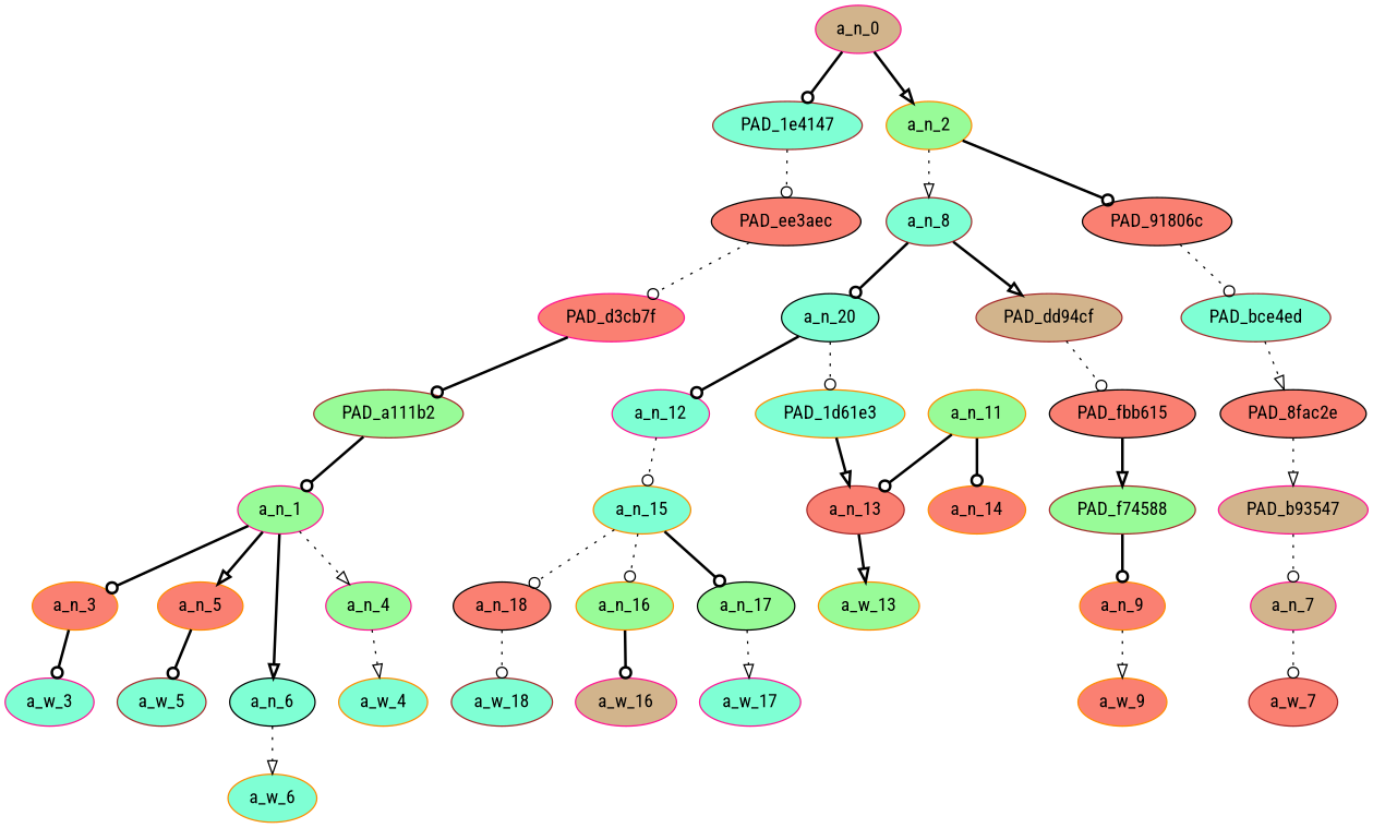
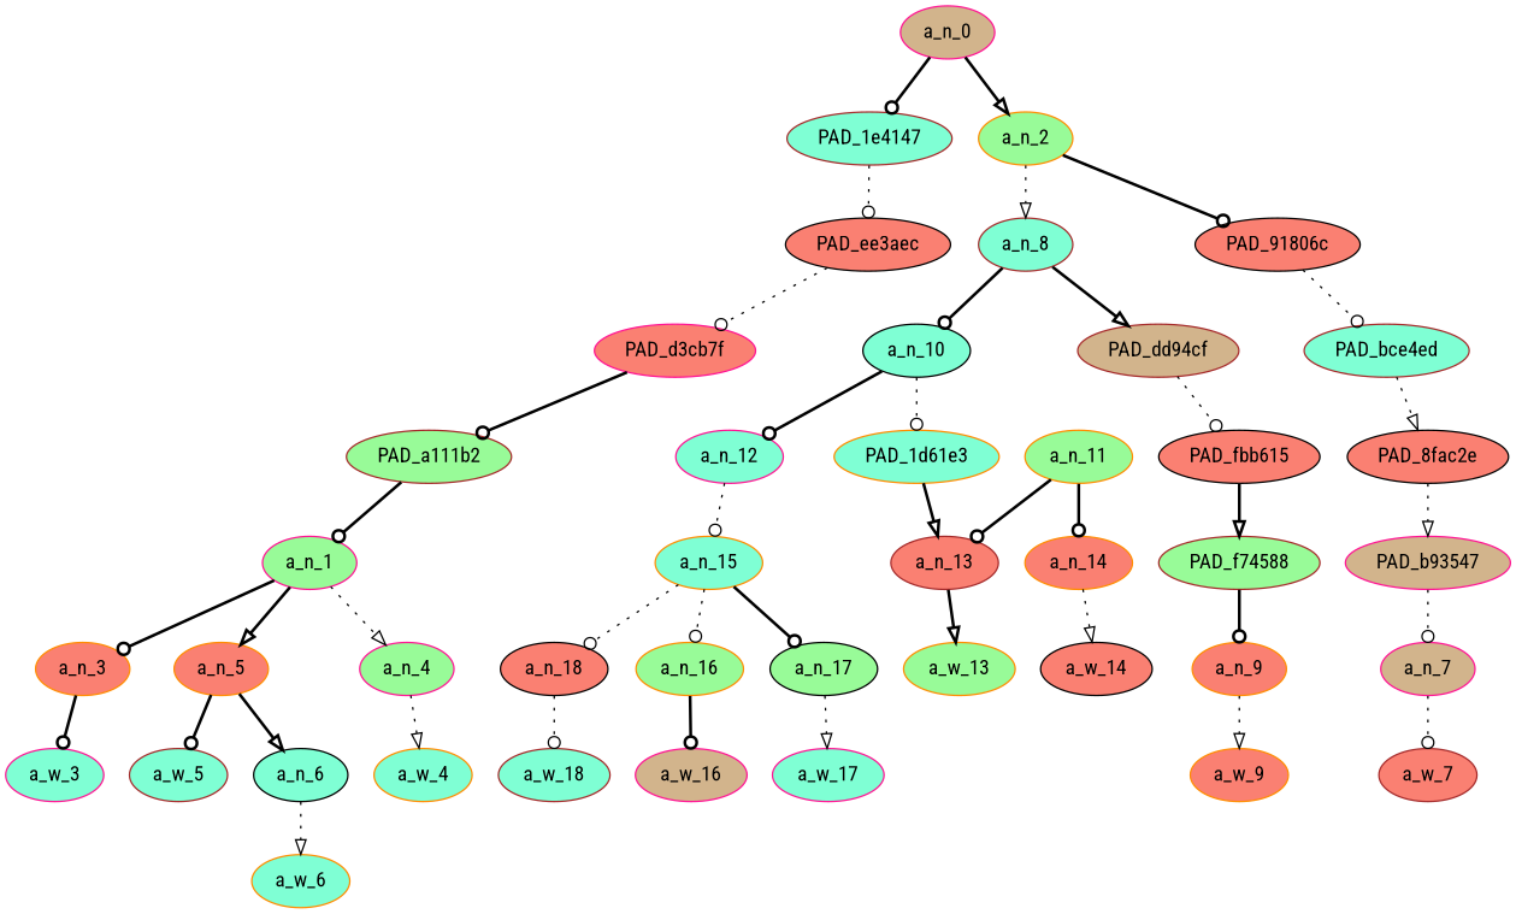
  strict digraph {
    fontname="Roboto Condensed"
    node [color=darkorange div_dir=1 fillcolor=aquamarine fontname="Roboto Condensed" index=0 level=1 style=filled text_span="[4]" value=0.43080360]
    edge [arrowhead=odot fontname="Roboto Condensed" style=bold]
    a_n_0 [color=deeppink div_dir=-1 fillcolor=tan level=7 text_span="[0, 1, 2, 3, 4, 5, 6, 7, 8, 9, 10]" value=1.00000001]
    PAD_1e4147 [color=brown level=6 text_span="[0, 1, 2, 3]"]
    a_n_2 [div_dir=-1 fillcolor=palegreen index=1 level=6 text_span="[4, 5, 6, 7, 8, 9, 10]" value=0.56901499]
    PAD_ee3aec [color=black fillcolor=salmon level=5 text_span="[0, 1, 2, 3]"]
    PAD_91806c [color=black div_dir=-1 fillcolor=salmon index=1 level=5 value=0.04797186]
    a_n_8 [color=brown div_dir=-1 index=2 level=5 text_span="[5, 6, 7, 8, 9, 10]" value=0.52064725]
    PAD_d3cb7f [color=deeppink fillcolor=salmon level=4 text_span="[0, 1, 2, 3]"]
    PAD_bce4ed [color=brown div_dir=-1 index=1 level=4 value=0.04797186]
    PAD_dd94cf [color=brown fillcolor=tan index=2 level=4 text_span="[5]" value=0.02404174]
-   a_n_10 [color=black div_dir=-1 index=3 level=4 text_span="[6, 7, 8, 9, 10]" value=0.49619283 label=a_n_20]
+   a_n_10 [color=black div_dir=-1 index=3 level=4 text_span="[6, 7, 8, 9, 10]" value=0.49619283]
    PAD_a111b2 [color=brown fillcolor=palegreen level=3 text_span="[0, 1, 2, 3]"]
    a_n_1 [color=deeppink fillcolor=palegreen level=2 text_span="[0, 1, 2, 3]"]
    a_n_3 [fillcolor=salmon text_span="[0]" value=0.07457176]
    a_n_4 [color=deeppink fillcolor=palegreen index=1 text_span="[1]" value=0.12787714]
    a_n_5 [fillcolor=salmon index=2 text_span="[2]" value=0.11741718]
    a_n_6 [color=black index=3 text_span="[3]" value=0.11003104]
    a_w_3 [color=deeppink div_dir=0 level=0 text_span="[0]" value="<user>"]
    a_w_4 [div_dir=0 index=1 level=0 text_span="[1]" value="<user>1"]
    a_w_5 [color=brown div_dir=0 index=2 level=0 text_span="[2]" value="<user>2"]
    a_w_6 [div_dir=0 index=3 level=0 text_span="[3]" value="<user>3"]
    PAD_8fac2e [color=black div_dir=-1 fillcolor=salmon index=1 level=3 value=0.04797186]
    PAD_fbb615 [color=black fillcolor=salmon index=2 level=3 text_span="[5]" value=0.02404174]
    PAD_1d61e3 [div_dir=-1 index=3 level=3 text_span="[6, 7]" value=0.33005126]
    a_n_12 [color=deeppink index=4 level=3 text_span="[8, 9, 10]" value=0.16568132]
    PAD_b93547 [color=deeppink div_dir=-1 fillcolor=tan index=1 level=2 value=0.04797186]
    a_n_7 [color=deeppink div_dir=-1 fillcolor=tan index=4 value=0.04797186]
    a_w_7 [color=brown div_dir=0 fillcolor=salmon index=4 level=0 value=compared]
    PAD_f74588 [color=brown fillcolor=palegreen index=2 level=2 text_span="[5]" value=0.02404174]
    a_n_13 [color=brown fillcolor=salmon index=6 text_span="[6]" value=0.03951035]
    a_n_15 [index=4 level=2 text_span="[8, 9, 10]" value=0.16559124]
    a_n_9 [fillcolor=salmon index=5 text_span="[5]" value=0.02404174]
    a_w_9 [div_dir=0 fillcolor=salmon index=5 level=0 text_span="[5]" value=to]
    a_n_11 [div_dir=-1 fillcolor=palegreen index=3 level=2 text_span="[6, 7]" value=0.33005126]
    a_n_14 [div_dir=-1 fillcolor=salmon index=7 text_span="[7]" value=0.28985610]
    a_n_16 [fillcolor=palegreen index=8 text_span="[8]" value=0.05213002]
    a_n_17 [color=black div_dir=-1 fillcolor=palegreen index=9 text_span="[9]" value=0.06035604]
    a_n_18 [color=black fillcolor=salmon index=10 text_span="[10]" value=0.05301510]
    a_w_13 [div_dir=0 fillcolor=palegreen index=6 level=0 text_span="[6]" value=other]
+   a_w_14 [color=black div_dir=0 fillcolor=salmon index=7 level=0 text_span="[7]" value=faggots]
    a_w_16 [color=deeppink div_dir=0 fillcolor=tan index=8 level=0 text_span="[8]" value=i]
    a_w_17 [color=deeppink div_dir=0 index=9 level=0 text_span="[9]" value=indeed]
    a_w_18 [color=brown div_dir=0 index=10 level=0 text_span="[10]" value=am]
    a_n_0 -> PAD_1e4147
    a_n_0 -> a_n_2 [arrowhead=onormal]
    PAD_1e4147 -> PAD_ee3aec [style=dotted]
    a_n_2 -> PAD_91806c
    a_n_2 -> a_n_8 [arrowhead=onormal style=dotted]
    PAD_ee3aec -> PAD_d3cb7f [style=dotted]
    PAD_91806c -> PAD_bce4ed [style=dotted]
    a_n_8 -> PAD_dd94cf [arrowhead=onormal]
    a_n_8 -> a_n_10
    PAD_d3cb7f -> PAD_a111b2
    PAD_bce4ed -> PAD_8fac2e [arrowhead=onormal style=dotted]
    PAD_dd94cf -> PAD_fbb615 [style=dotted]
    a_n_10 -> PAD_1d61e3 [style=dotted]
    a_n_10 -> a_n_12
    PAD_a111b2 -> a_n_1
    a_n_1 -> a_n_3
    a_n_1 -> a_n_4 [arrowhead=onormal style=dotted]
    a_n_1 -> a_n_5 [arrowhead=onormal]
-   a_n_1 -> a_n_6 [arrowhead=onormal]
+   a_n_5 -> a_n_6 [arrowhead=onormal]
    a_n_3 -> a_w_3
    a_n_4 -> a_w_4 [arrowhead=onormal style=dotted]
    a_n_5 -> a_w_5
    a_n_6 -> a_w_6 [arrowhead=onormal style=dotted]
    PAD_8fac2e -> PAD_b93547 [arrowhead=onormal style=dotted]
    PAD_fbb615 -> PAD_f74588 [arrowhead=onormal]
    PAD_1d61e3 -> a_n_13 [arrowhead=onormal]
    a_n_12 -> a_n_15 [style=dotted]
    PAD_b93547 -> a_n_7 [style=dotted]
    a_n_7 -> a_w_7 [style=dotted]
    PAD_f74588 -> a_n_9
    a_n_13 -> a_w_13 [arrowhead=onormal]
    a_n_15 -> a_n_16 [style=dotted]
    a_n_15 -> a_n_17
    a_n_15 -> a_n_18 [style=dotted]
    a_n_9 -> a_w_9 [arrowhead=onormal style=dotted]
    a_n_11 -> a_n_13
    a_n_11 -> a_n_14
+   a_n_14 -> a_w_14 [arrowhead=onormal style=dotted]
    a_n_16 -> a_w_16
    a_n_17 -> a_w_17 [arrowhead=onormal style=dotted]
    a_n_18 -> a_w_18 [style=dotted]
  }
